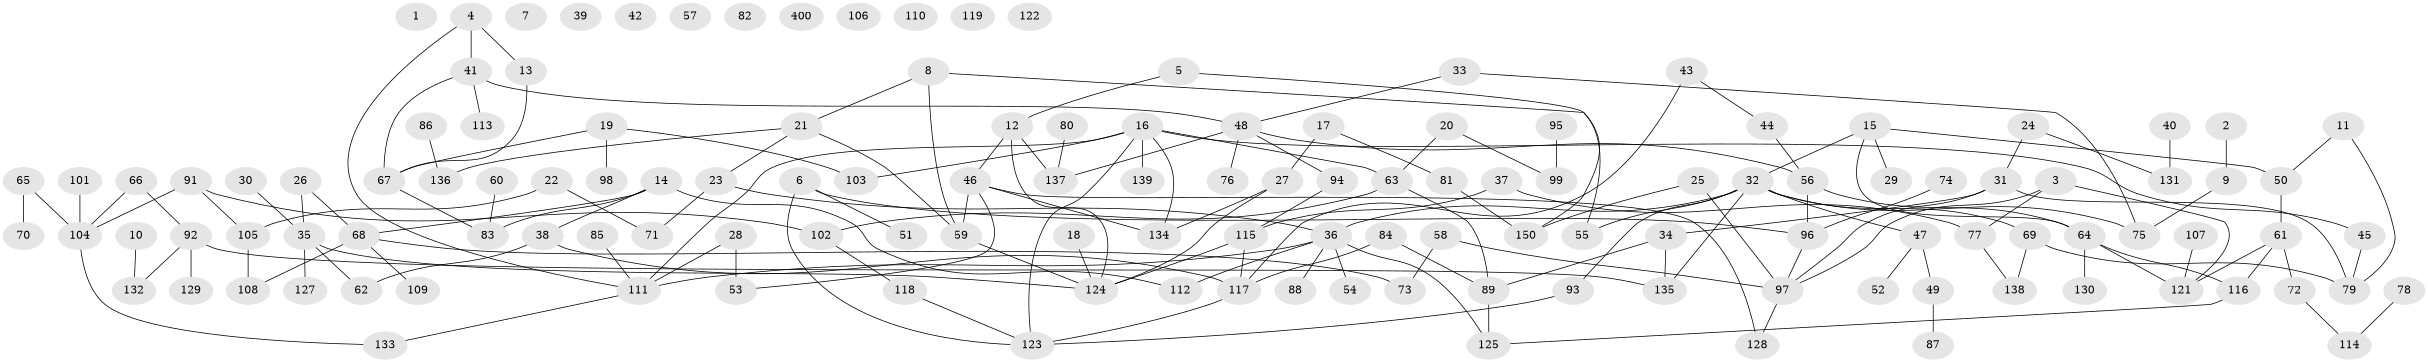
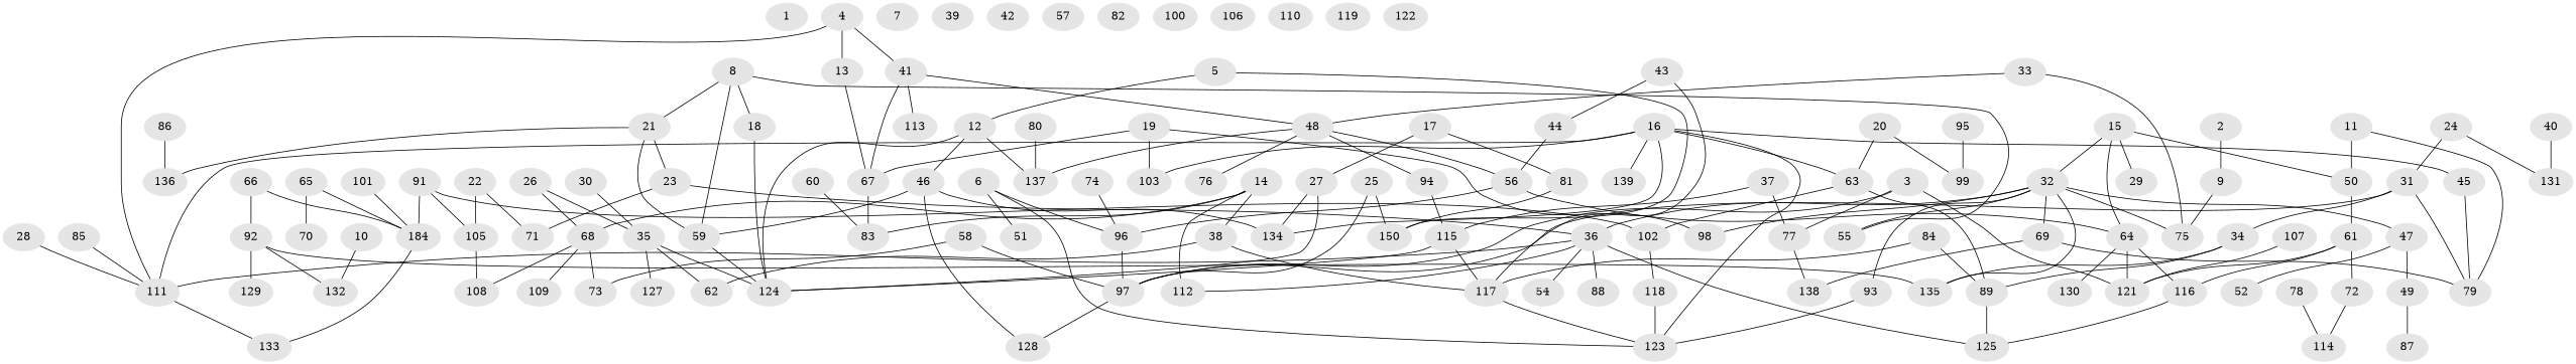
  graph {
    node [color=gray90 style=filled]
    1
    2
    9
    75
    3
    77
    97
    121
    138
    128
    4
    13
    41
    111
    67
    48
    113
    133
    5
    12
    n21 [label=150]
    46
    124
    137
    6
    51
    96
    123
    7
    8
    18
    21
    55
    59
    23
    136
    10
    132
    11
    50
    79
    61
    134
-   53
    14
    83
    38
    68
    112
    62
    117
    73
    108
    109
    15
    29
    32
    64
    98
    36
    47
    69
    93
    135
    116
    130
    16
    45
    63
    103
    139
    89
    102
    17
    27
    81
    19
    20
    99
    71
    22
    105
    54
    88
    125
    24
    31
    131
    34
    25
    26
    35
    127
    28
    30
    49
    52
    33
    56
    76
    94
    37
    115
    39
    40
    42
    43
    44
    87
    72
    57
    58
    60
    114
    118
    65
    70
-   104
+   104 [label=184]
    66
    92
    129
    74
    78
    80
    82
    84
    85
    86
    91
    95
-   100 [label=400]
+   100
    101
    106
    107
    110
    119
    122
    2 -- 9
    9 -- 75
    3 -- 77
    3 -- 97
    3 -- 121
    77 -- 138
    97 -- 128
    4 -- 13
    4 -- 41
    4 -- 111
    13 -- 67
    41 -- 67
    41 -- 48
    41 -- 113
    111 -- 133
    67 -- 83
    48 -- 137
    48 -- 56
    48 -- 76
    48 -- 94
    5 -- 12
    5 -- n21
    12 -- 46
    12 -- 124
    12 -- 137
    46 -- 128
    46 -- 59
    46 -- 134
-   46 -- 53
    6 -- 51
    6 -- 96
    6 -- 123
    96 -- 97
+   8 -- 18
    8 -- 21
    8 -- 55
    8 -- 59
    18 -- 124
    21 -- 59
    21 -- 23
    21 -- 136
    59 -- 124
    23 -- 36
    23 -- 71
    10 -- 132
    11 -- 50
    11 -- 79
    50 -- 61
    61 -- 121
    61 -- 116
    61 -- 72
    14 -- 83
    14 -- 38
    14 -- 68
    14 -- 112
    38 -- 62
    38 -- 117
    68 -- 73
    68 -- 108
    68 -- 109
    117 -- 123
    15 -- 50
    15 -- 29
    15 -- 32
    15 -- 64
    32 -- 75
    32 -- 55
+   32 -- 98
    32 -- 36
    32 -- 47
    32 -- 69
    32 -- 93
    32 -- 135
    64 -- 121
    64 -- 116
    64 -- 130
    36 -- 111
    36 -- 112
    36 -- 54
    36 -- 88
    36 -- 125
    47 -- 49
    47 -- 52
    69 -- 138
    69 -- 79
    93 -- 123
    116 -- 125
    16 -- 111
    16 -- 123
    16 -- 134
    16 -- 45
    16 -- 63
    16 -- 103
    16 -- 139
    45 -- 79
    63 -- 89
    63 -- 102
    89 -- 125
    102 -- 118
    17 -- 27
    17 -- 81
    27 -- 124
    27 -- 134
    81 -- n21
    19 -- 67
    19 -- 98
    19 -- 103
    20 -- 63
    20 -- 99
    22 -- 71
    22 -- 105
    105 -- 108
    24 -- 31
    24 -- 131
    31 -- 97
    31 -- 79
    31 -- 34
    34 -- 135
    34 -- 89
    25 -- 97
    25 -- n21
    26 -- 68
    26 -- 35
    35 -- 124
    35 -- 62
    35 -- 127
    28 -- 111
-   28 -- 53
    30 -- 35
    49 -- 87
    33 -- 75
    33 -- 48
    56 -- 96
    56 -- 64
    94 -- 115
    37 -- 77
    37 -- 115
    115 -- 124
    115 -- 117
    40 -- 131
    43 -- 117
    43 -- 44
    44 -- 56
    72 -- 114
    58 -- 97
    58 -- 73
    60 -- 83
    118 -- 123
    65 -- 70
    65 -- 104
    104 -- 133
    66 -- 104
    66 -- 92
    92 -- 132
    92 -- 135
    92 -- 129
    74 -- 96
    78 -- 114
    80 -- 137
    84 -- 117
    84 -- 89
    85 -- 111
    86 -- 136
    91 -- 102
    91 -- 105
    91 -- 104
    95 -- 99
    101 -- 104
    107 -- 121
  }
